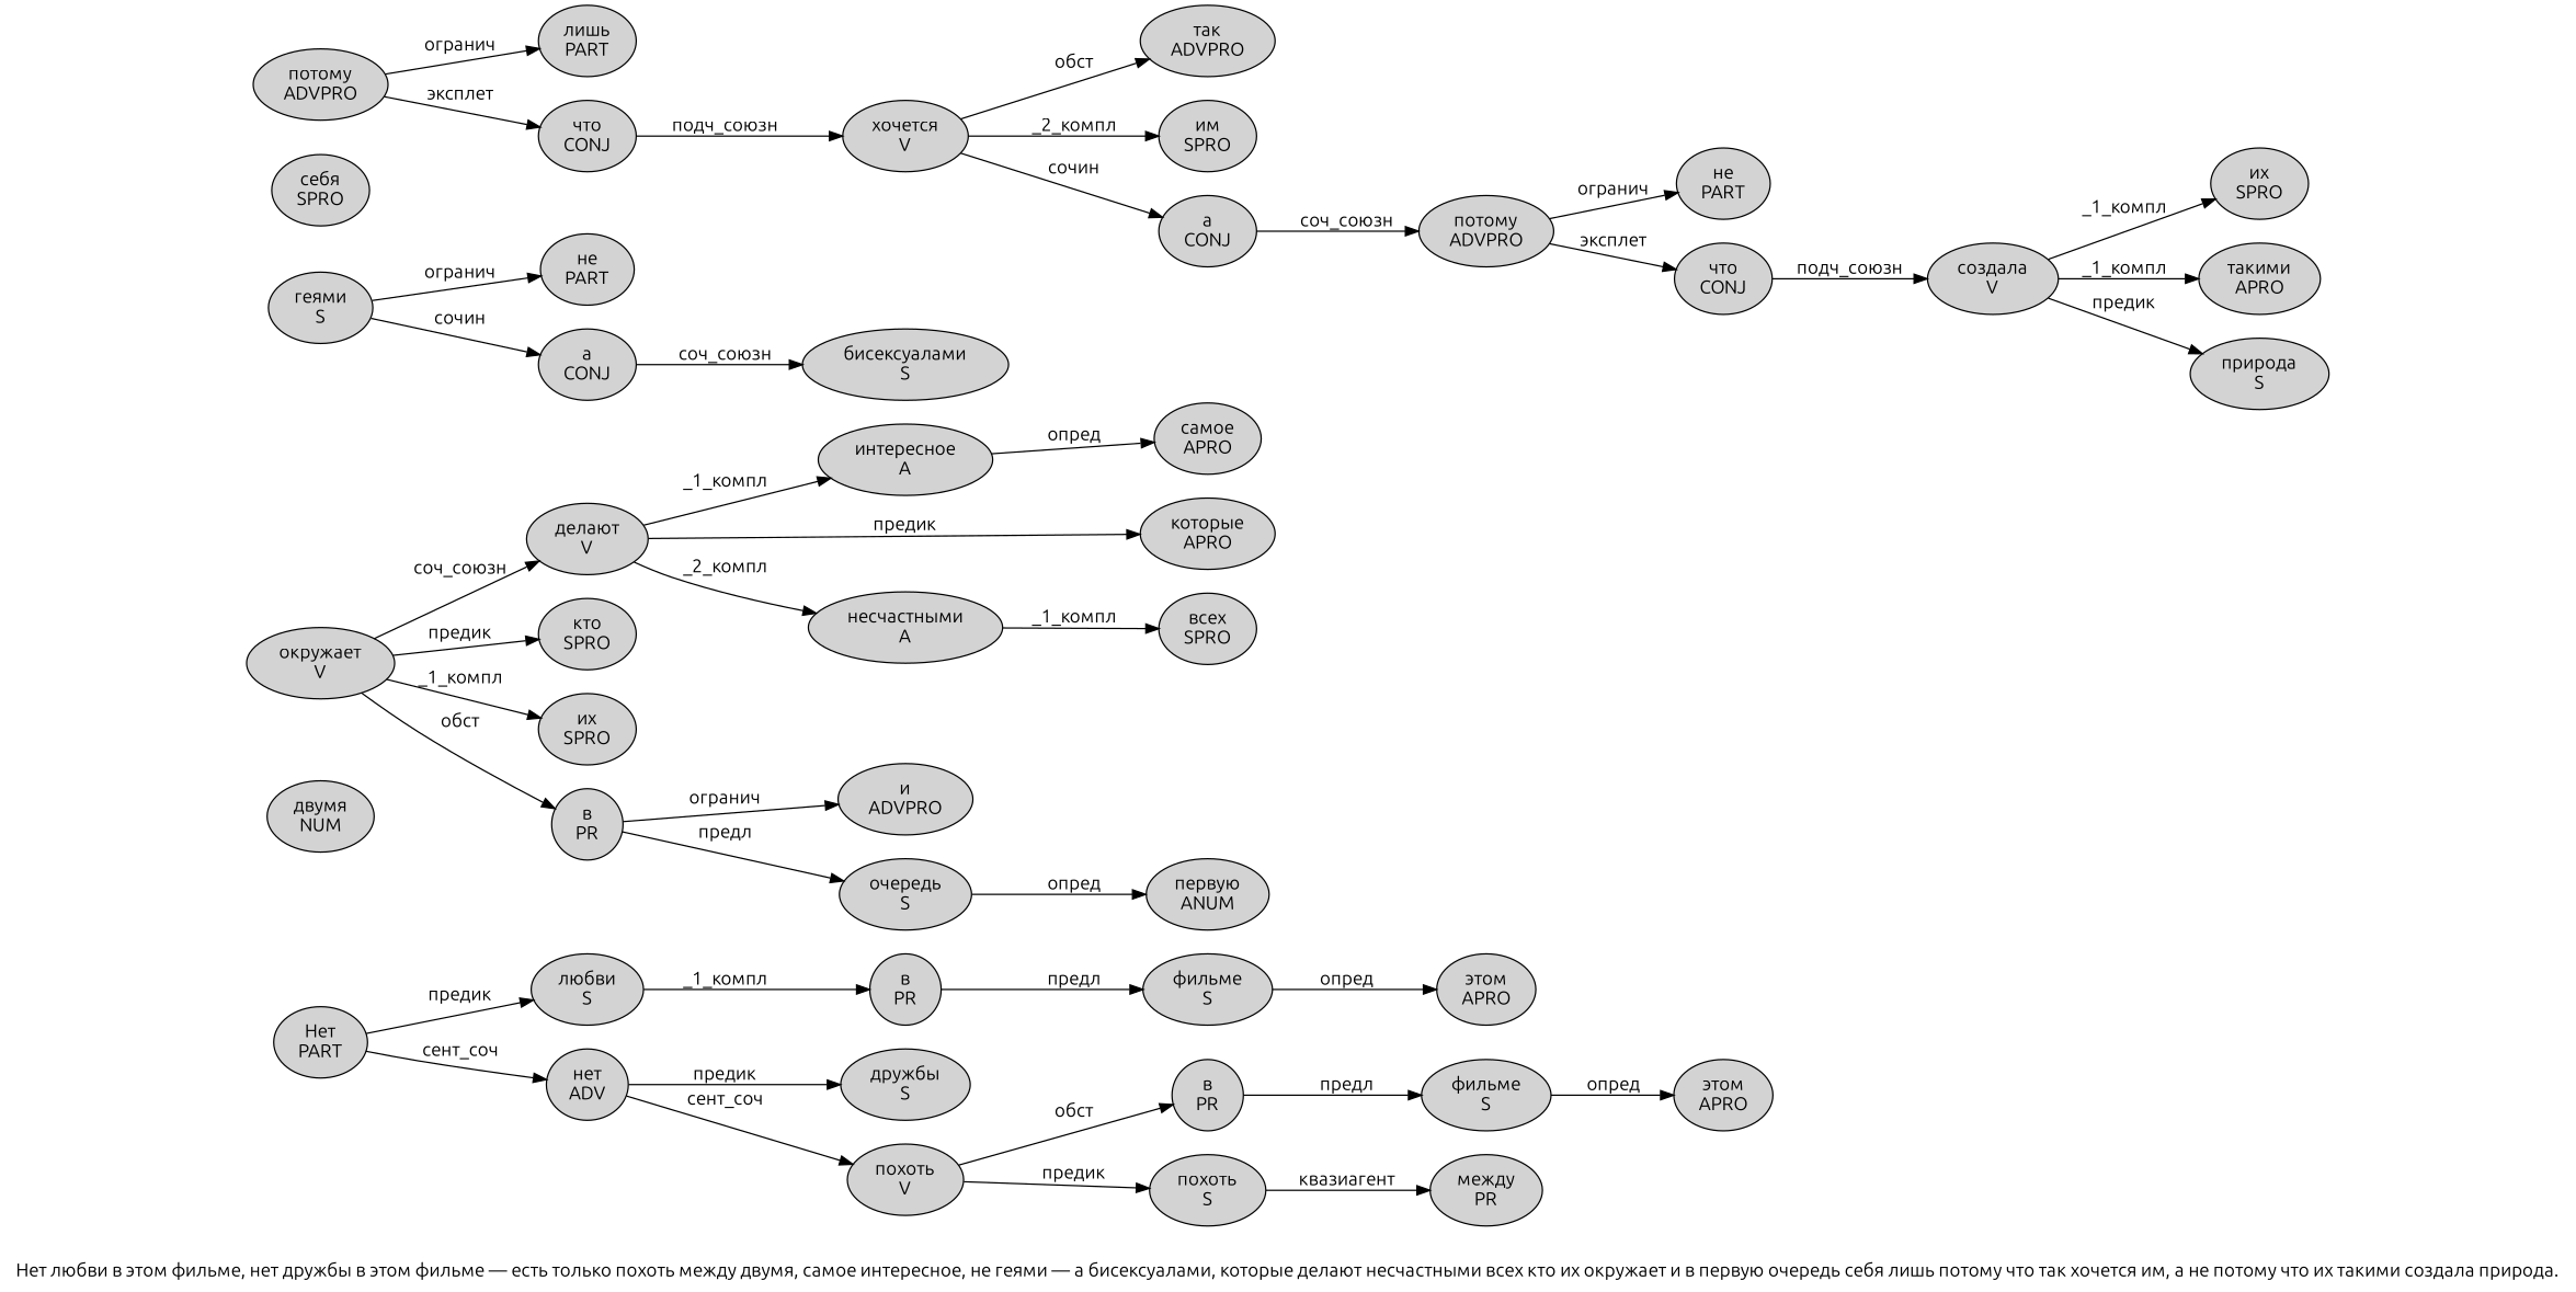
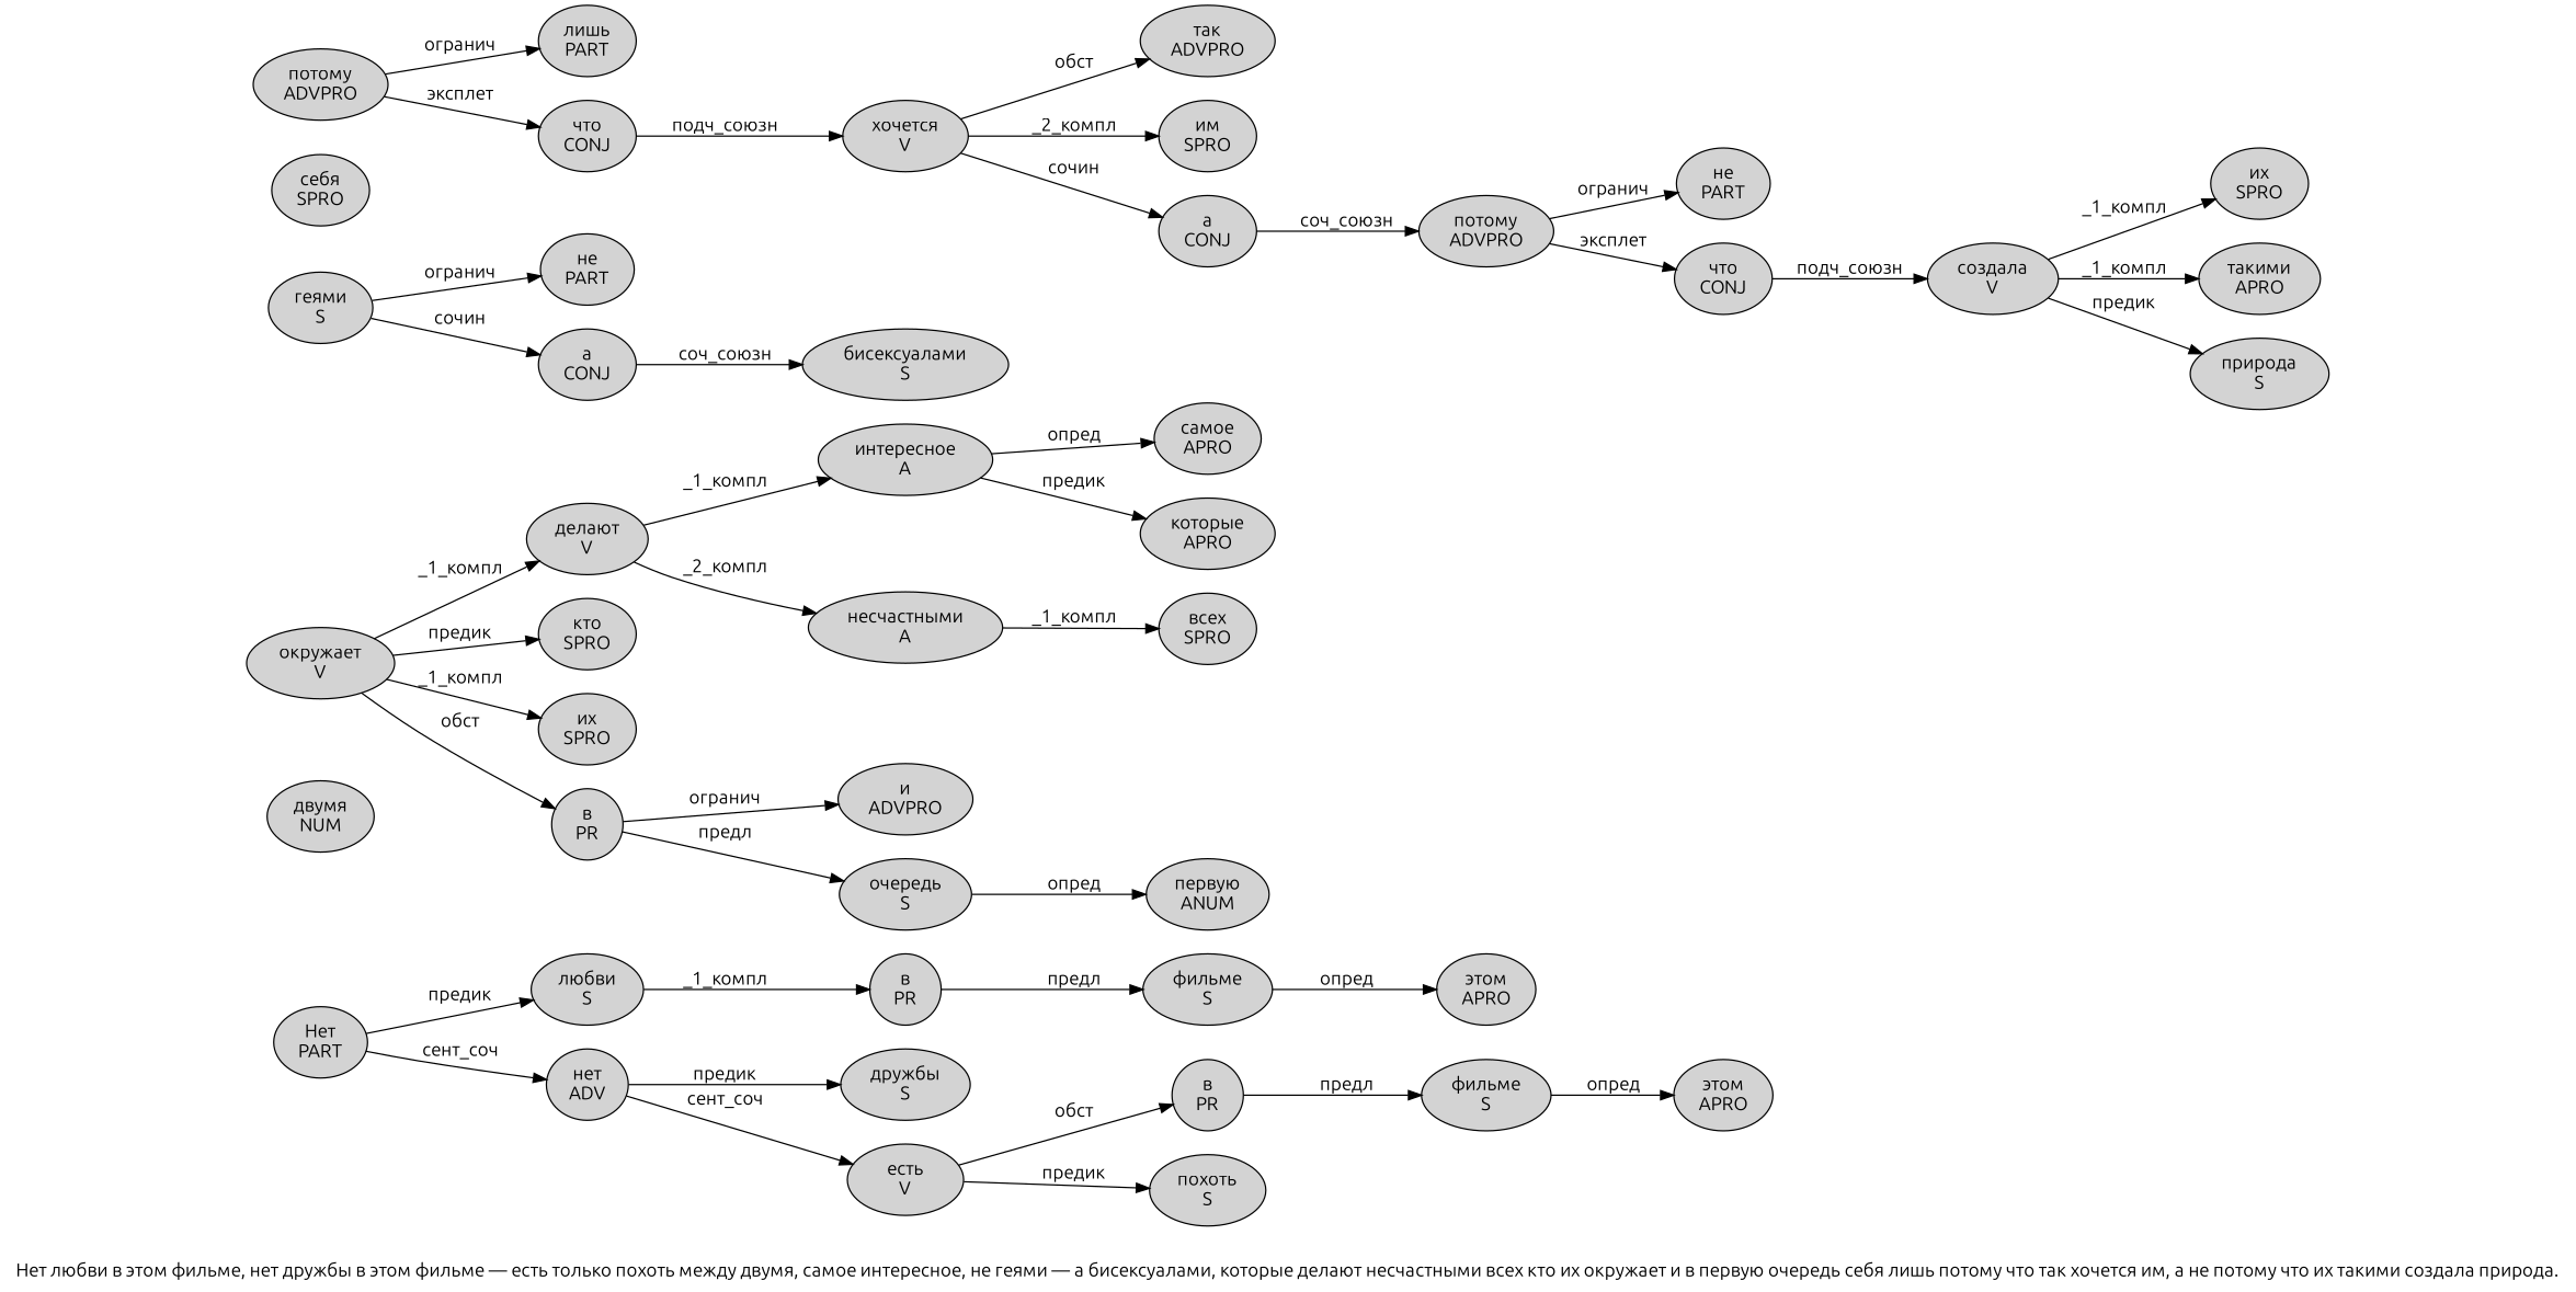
  digraph {
    fontname=Ubuntu
    label="Нет любви в этом фильме, нет дружбы в этом фильме — есть только похоть между двумя, самое интересное, не геями — а бисексуалами, которые делают несчастными всех кто их окружает и в первую очередь себя лишь потому что так хочется им, а не потому что их такими создала природа."
    rankdir=LR
    node [fillcolor=lightgray fontname=Ubuntu penwidth=1 shape=ellipse style=filled]
    edge [fontname=Ubuntu]
    n1 [label="Нет\nPART"]
    n2 [label="любви\nS"]
    n3 [label="нет\nADV"]
    n4 [label="в\nPR"]
    n5 [label="дружбы\nS"]
-   n6 [label="похоть\nV"]
+   n6 [label="есть\nV"]
    n7 [label="фильме\nS"]
    n8 [label="этом\nAPRO"]
    n9 [label="в\nPR"]
    n10 [label="похоть\nS"]
    n11 [label="фильме\nS"]
    n12 [label="этом\nAPRO"]
-   n13 [label="между\nPR"]
    n14 [label="двумя\nNUM"]
    n15 [label="самое\nAPRO"]
    n16 [label="интересное\nA"]
    n17 [label="геями\nS"]
    n18 [label="не\nPART"]
    n19 [label="а\nCONJ"]
    n20 [label="бисексуалами\nS"]
    n21 [label="которые\nAPRO"]
    n22 [label="делают\nV"]
    n23 [label="несчастными\nA"]
    n24 [label="всех\nSPRO"]
    n25 [label="кто\nSPRO"]
    n26 [label="их\nSPRO"]
    n27 [label="окружает\nV"]
    n28 [label="в\nPR"]
    n29 [label="и\nADVPRO"]
    n30 [label="очередь\nS"]
    n31 [label="первую\nANUM"]
    n32 [label="себя\nSPRO"]
    n33 [label="лишь\nPART"]
    n34 [label="потому\nADVPRO"]
    n35 [label="что\nCONJ"]
    n36 [label="хочется\nV"]
    n37 [label="так\nADVPRO"]
    n38 [label="им\nSPRO"]
    n39 [label="а\nCONJ"]
    n40 [label="потому\nADVPRO"]
    n41 [label="не\nPART"]
    n42 [label="что\nCONJ"]
    n43 [label="создала\nV"]
    n44 [label="их\nSPRO"]
    n45 [label="такими\nAPRO"]
    n46 [label="природа\nS"]
    n1 -> n2 [label="предик"]
    n1 -> n3 [label="сент_соч"]
    n2 -> n4 [label="_1_компл"]
    n3 -> n5 [label="предик"]
    n3 -> n6 [label="сент_соч"]
    n4 -> n7 [label="предл"]
    n6 -> n9 [label="обст"]
    n6 -> n10 [label="предик"]
    n7 -> n8 [label="опред"]
    n9 -> n11 [label="предл"]
-   n10 -> n13 [label="квазиагент"]
    n11 -> n12 [label="опред"]
    n16 -> n15 [label="опред"]
    n17 -> n18 [label="огранич"]
    n17 -> n19 [label="сочин"]
    n19 -> n20 [label="соч_союзн"]
    n22 -> n16 [label="_1_компл"]
-   n22 -> n21 [label="предик"]
+   n16 -> n21 [label="предик"]
    n22 -> n23 [label="_2_компл"]
    n23 -> n24 [label="_1_компл"]
-   n27 -> n22 [label="соч_союзн"]
+   n27 -> n22 [label="_1_компл"]
    n27 -> n25 [label="предик"]
    n27 -> n26 [label="_1_компл"]
    n27 -> n28 [label="обст"]
    n28 -> n29 [label="огранич"]
    n28 -> n30 [label="предл"]
    n30 -> n31 [label="опред"]
    n34 -> n33 [label="огранич"]
    n34 -> n35 [label="эксплет"]
    n35 -> n36 [label="подч_союзн"]
    n36 -> n37 [label="обст"]
    n36 -> n38 [label="_2_компл"]
    n36 -> n39 [label="сочин"]
    n39 -> n40 [label="соч_союзн"]
    n40 -> n41 [label="огранич"]
    n40 -> n42 [label="эксплет"]
    n42 -> n43 [label="подч_союзн"]
    n43 -> n44 [label="_1_компл"]
    n43 -> n45 [label="_1_компл"]
    n43 -> n46 [label="предик"]
  }
